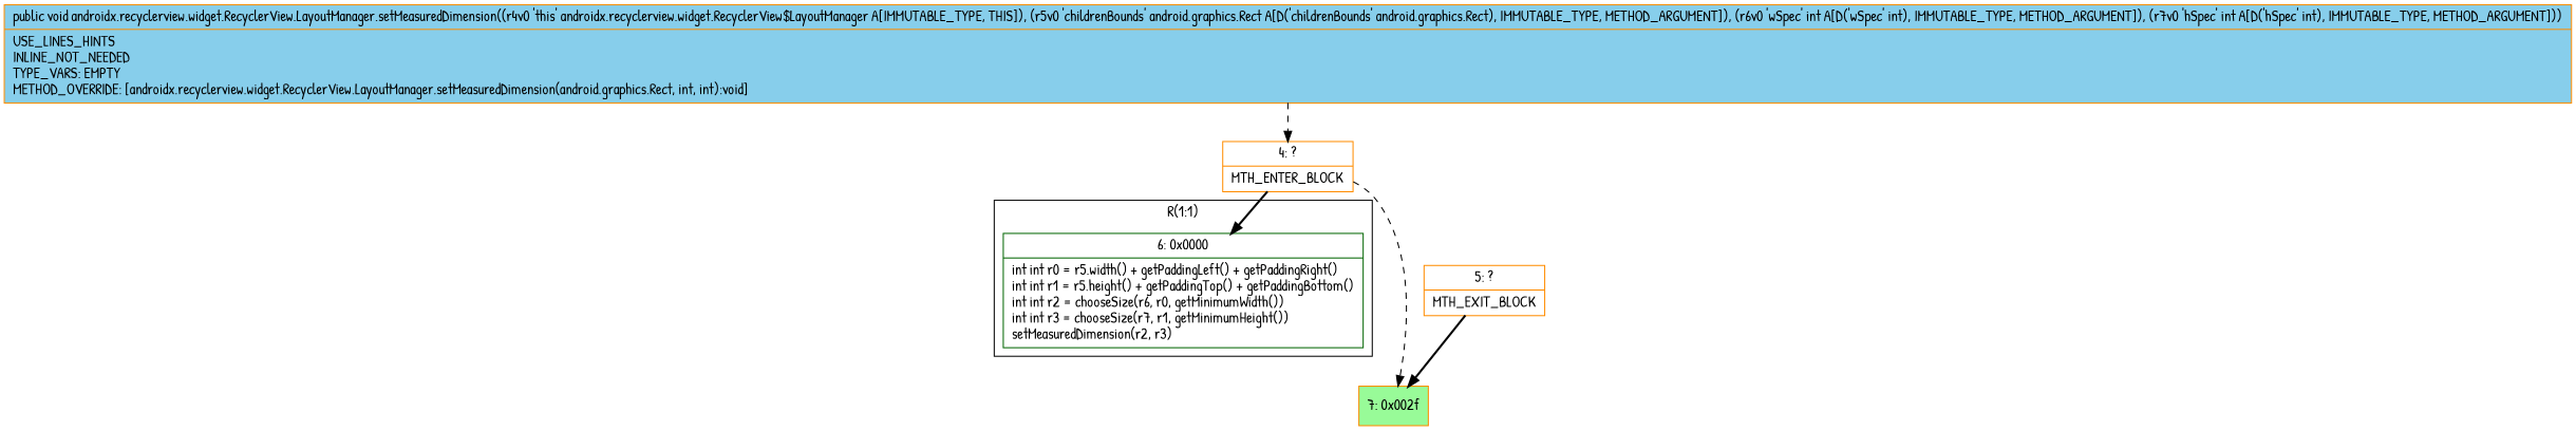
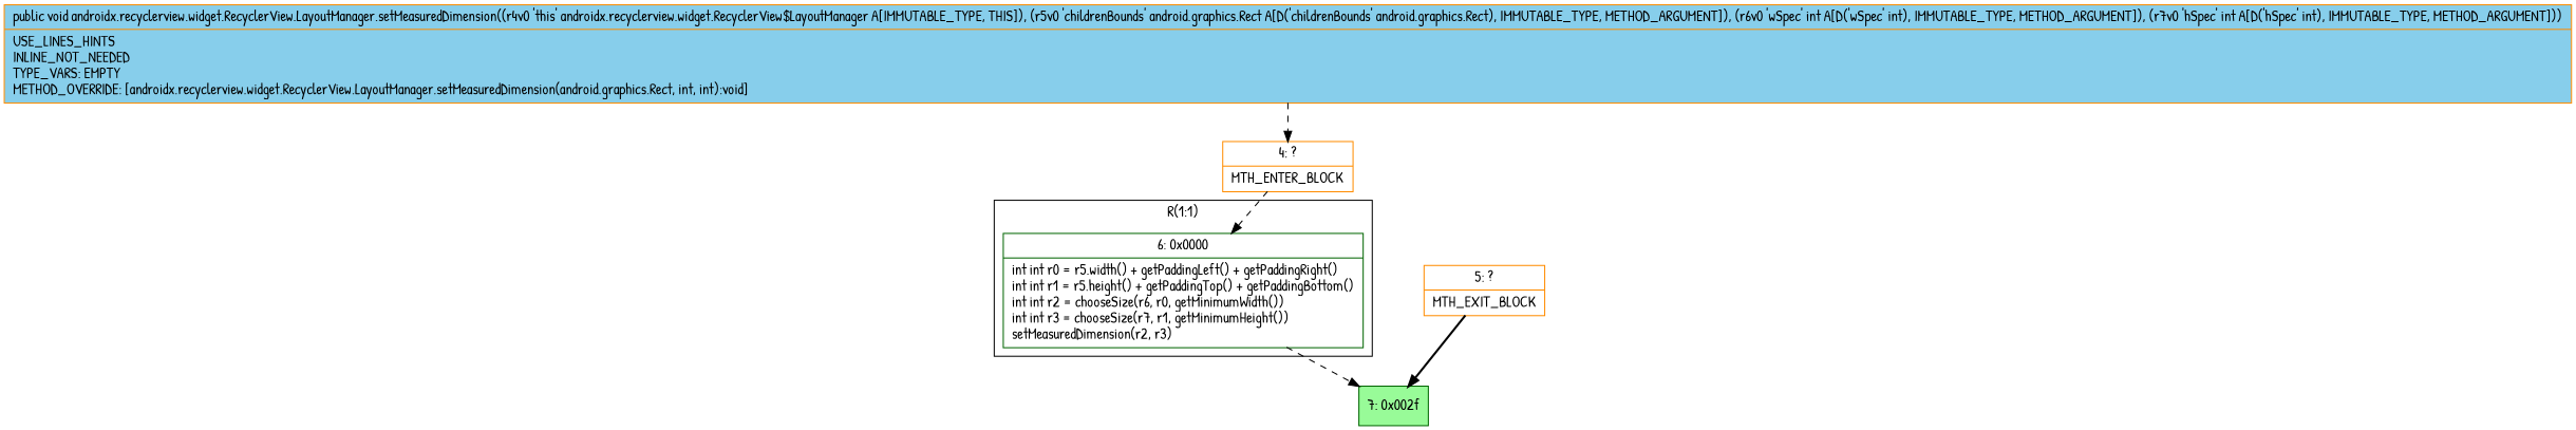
  digraph {
    fontname="Patrick Hand"
    node [color=darkorange fillcolor=white fontname="Patrick Hand" shape=record style=filled]
    edge [fontname="Patrick Hand" style=dashed]
    n1 [color=darkgreen label="{6\:\ 0x0000|int int r0 = r5.width() + getPaddingLeft() + getPaddingRight()\lint int r1 = r5.height() + getPaddingTop() + getPaddingBottom()\lint int r2 = chooseSize(r6, r0, getMinimumWidth())\lint int r3 = chooseSize(r7, r1, getMinimumHeight())\lsetMeasuredDimension(r2, r3)\l}"]
-   n2 [fillcolor=palegreen label="{7\:\ 0x002f}"]
+   n2 [color=darkgreen fillcolor=palegreen label="{7\:\ 0x002f}"]
    n3 [label="{4\:\ ?|MTH_ENTER_BLOCK\l}"]
    n4 [label="{5\:\ ?|MTH_EXIT_BLOCK\l}"]
    n5 [fillcolor=skyblue label="{public void androidx.recyclerview.widget.RecyclerView.LayoutManager.setMeasuredDimension((r4v0 'this' androidx.recyclerview.widget.RecyclerView$LayoutManager A[IMMUTABLE_TYPE, THIS]), (r5v0 'childrenBounds' android.graphics.Rect A[D('childrenBounds' android.graphics.Rect), IMMUTABLE_TYPE, METHOD_ARGUMENT]), (r6v0 'wSpec' int A[D('wSpec' int), IMMUTABLE_TYPE, METHOD_ARGUMENT]), (r7v0 'hSpec' int A[D('hSpec' int), IMMUTABLE_TYPE, METHOD_ARGUMENT]))  | USE_LINES_HINTS\lINLINE_NOT_NEEDED\lTYPE_VARS: EMPTY\lMETHOD_OVERRIDE: [androidx.recyclerview.widget.RecyclerView.LayoutManager.setMeasuredDimension(android.graphics.Rect, int, int):void]\l}"]
    subgraph cluster_1 {
      label="R(1:1)"
      n1
    }
-   n3 -> n2
-   n3 -> n1 [style=bold]
+   n1 -> n2
+   n3 -> n1
    n4 -> n2 [style=bold]
    n5 -> n3
  }
